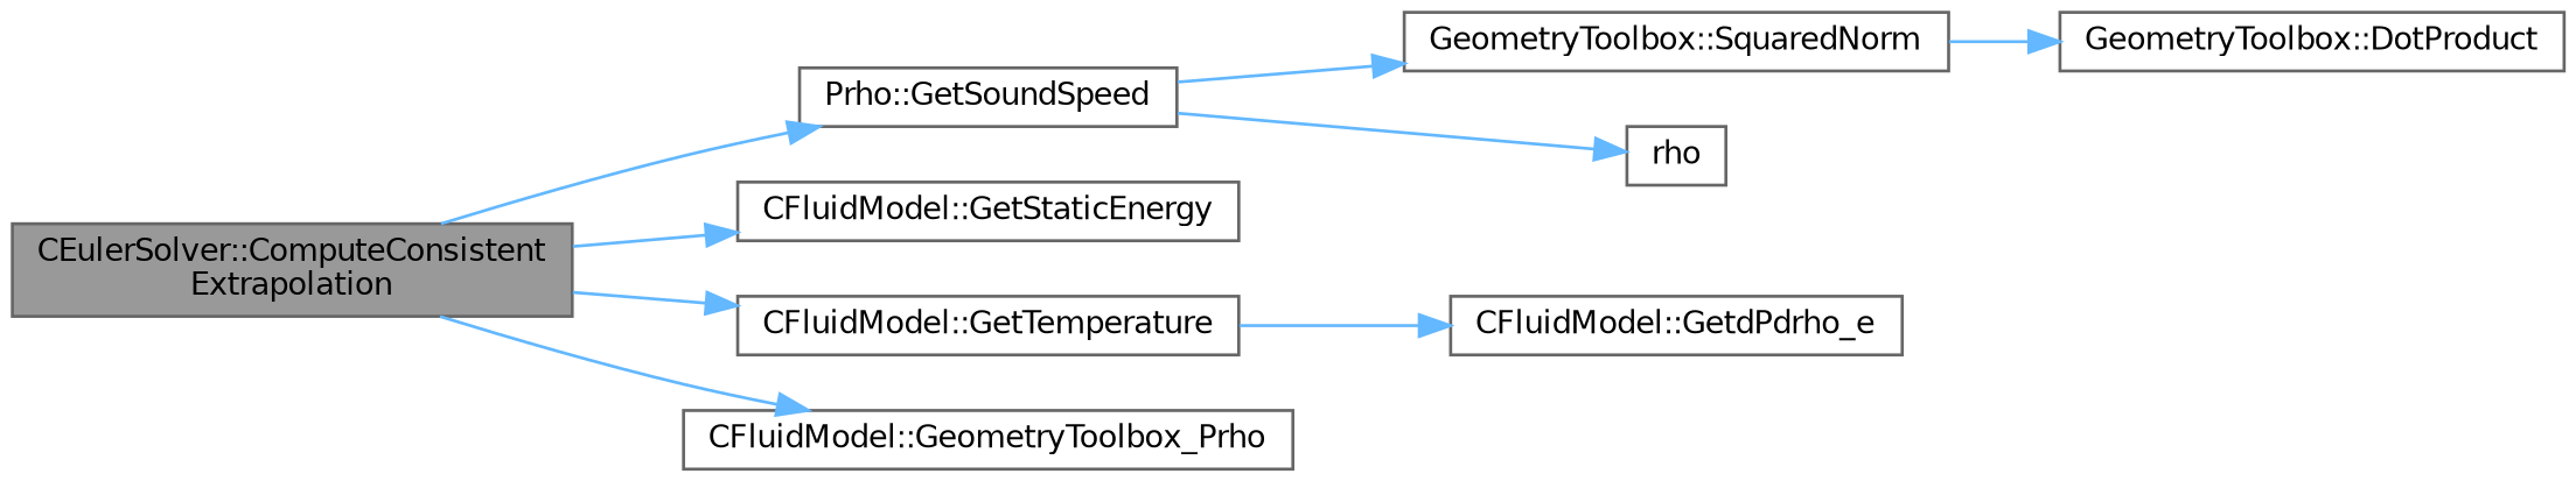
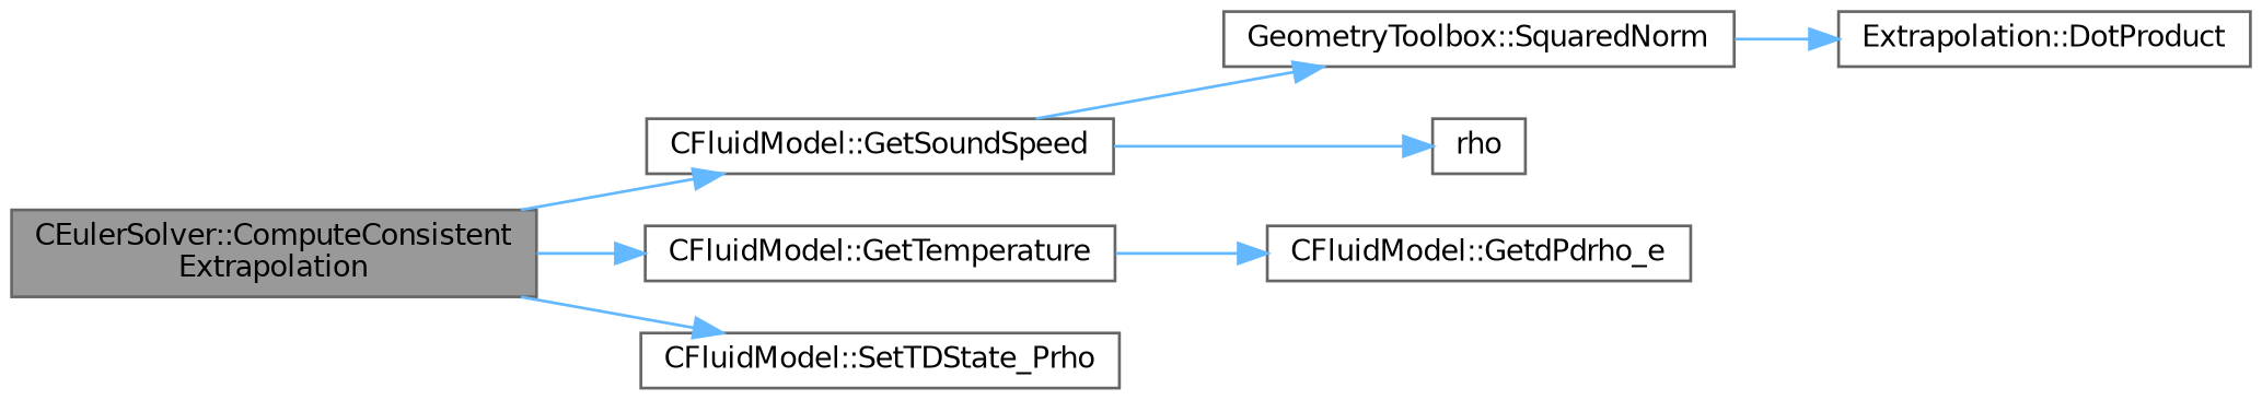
  digraph {
    rankdir=LR
    node [color=grey40 fillcolor=white fontname=Helvetica fontsize=10 shape=box style=filled]
    edge [color=steelblue1 fontname=Helvetica fontsize=10 labelfontname=Helvetica labelfontsize=10 style=solid]
    n1 [color=gray40 fillcolor=grey60 fontcolor=black height=0.2 label="CEulerSolver::ComputeConsistent\lExtrapolation" width=0.4]
-   n2 [height=0.2 label="Prho::GetSoundSpeed" width=0.4]
-   n3 [height=0.2 label="CFluidModel::GetStaticEnergy" width=0.4]
+   n2 [height=0.2 label="CFluidModel::GetSoundSpeed" width=0.4]
    n4 [height=0.2 label="CFluidModel::GetTemperature" width=0.4]
-   n5 [height=0.2 label="CFluidModel::GeometryToolbox_Prho" width=0.4]
+   n5 [height=0.2 label="CFluidModel::SetTDState_Prho" width=0.4]
    n6 [height=0.2 label="CFluidModel::GetdPdrho_e" width=0.4]
    n7 [height=0.2 label="GeometryToolbox::SquaredNorm" width=0.4]
    n8 [height=0.2 label=rho width=0.4]
-   n9 [height=0.2 label="GeometryToolbox::DotProduct" width=0.4]
+   n9 [height=0.2 label="Extrapolation::DotProduct" width=0.4]
    n1 -> n2
-   n1 -> n3
    n1 -> n4
    n1 -> n5
    n2 -> n7
    n2 -> n8
    n4 -> n6
    n7 -> n9
  }
